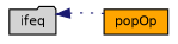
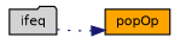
  digraph {
    rankdir=LR
    node [color=black fontname=Helvetica fontsize=10 style=filled]
    n1 [fillcolor=lightgrey fontcolor=black height=0.2 label=ifeq shape=folder width=0.4]
    n2 [fillcolor=orange height=0.2 label=popOp shape=box width=0.4]
-   n2 -> n1 [color=midnightblue fontname=Helvetica fontsize=10 labelfontname=Helvetica labelfontsize=10 style=dotted]
+   n1 -> n2 [color=midnightblue fontname=Helvetica fontsize=10 labelfontname=Helvetica labelfontsize=10 style=dotted]
  }
